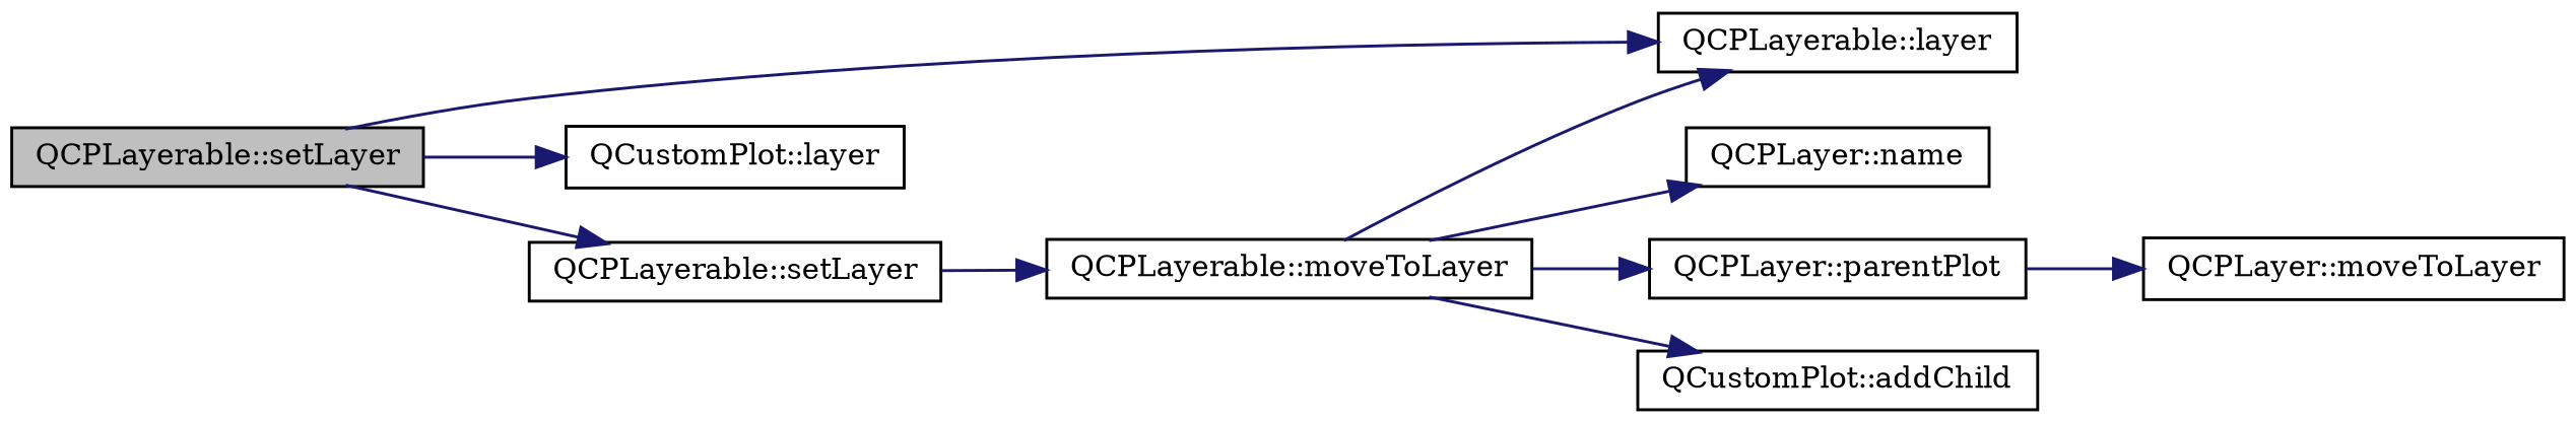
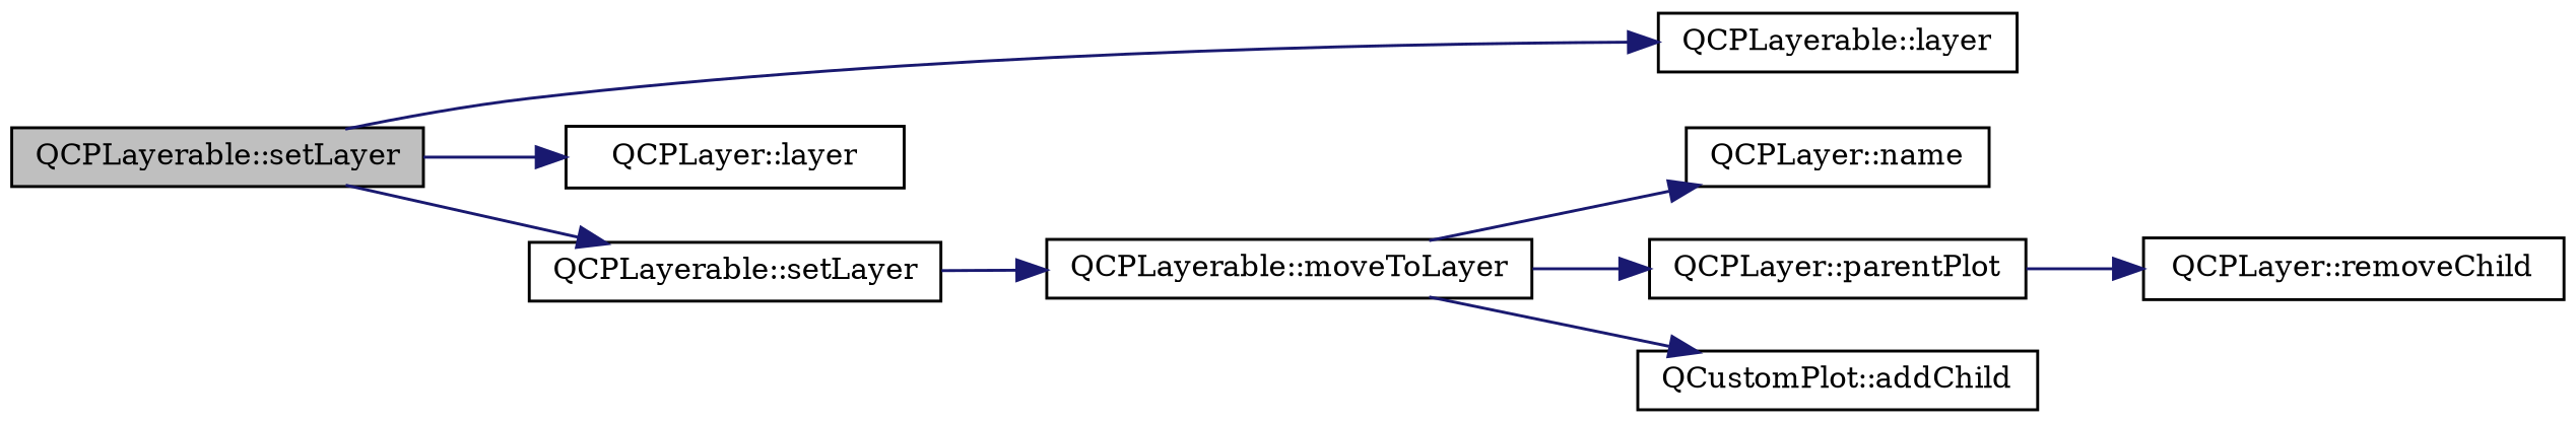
  digraph {
    fontname="DejaVu Serif"
    rankdir=LR
    node [color=black fillcolor=white fontname="DejaVu Serif" fontsize=10 shape=record style=filled]
    edge [color=midnightblue fontname="DejaVu Serif" fontsize=10 labelfontname=Helvetica labelfontsize=10 style=solid]
    n1 [fillcolor=grey75 fontcolor=black height=0.2 label="QCPLayerable::setLayer" width=0.4]
    n2 [height=0.2 label="QCPLayerable::layer" width=0.4]
-   n3 [height=0.2 label="QCustomPlot::layer" width=0.4]
+   n3 [height=0.2 label="QCPLayer::layer" width=0.4]
    n4 [height=0.2 label="QCPLayerable::setLayer" width=0.4]
    n5 [height=0.2 label="QCPLayerable::moveToLayer" width=0.4]
    n6 [height=0.2 label="QCPLayer::name" width=0.4]
    n7 [height=0.2 label="QCPLayer::parentPlot" width=0.4]
    n8 [height=0.2 label="QCustomPlot::addChild" width=0.4]
-   n9 [height=0.2 label="QCPLayer::moveToLayer" width=0.4]
+   n9 [height=0.2 label="QCPLayer::removeChild" width=0.4]
    n1 -> n2
    n1 -> n3
    n1 -> n4
    n4 -> n5
-   n5 -> n2
    n5 -> n6
    n5 -> n7
    n5 -> n8
    n7 -> n9
  }
